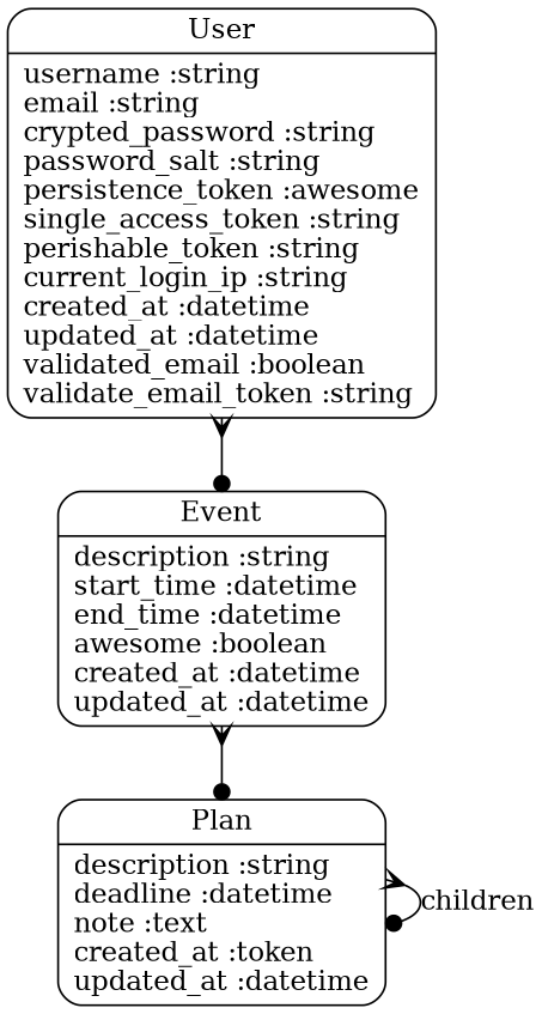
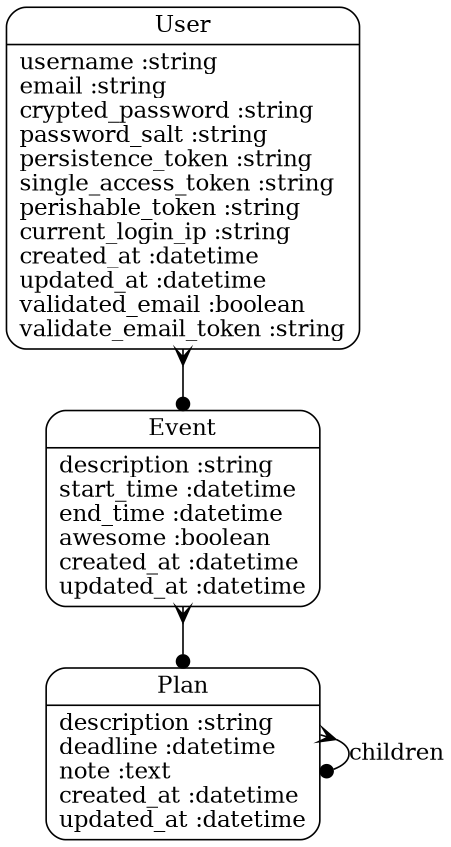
  digraph {
    splines=true
    node [shape=Mrecord]
    edge [arrowhead=dot arrowtail=crow dir=both]
-   n1 [label="{User|username :string\lemail :string\lcrypted_password :string\lpassword_salt :string\lpersistence_token :awesome\lsingle_access_token :string\lperishable_token :string\lcurrent_login_ip :string\lcreated_at :datetime\lupdated_at :datetime\lvalidated_email :boolean\lvalidate_email_token :string\l}"]
+   n1 [label="{User|username :string\lemail :string\lcrypted_password :string\lpassword_salt :string\lpersistence_token :string\lsingle_access_token :string\lperishable_token :string\lcurrent_login_ip :string\lcreated_at :datetime\lupdated_at :datetime\lvalidated_email :boolean\lvalidate_email_token :string\l}"]
    n2 [label="{Event|description :string\lstart_time :datetime\lend_time :datetime\lawesome :boolean\lcreated_at :datetime\lupdated_at :datetime\l}"]
-   n3 [label="{Plan|description :string\ldeadline :datetime\lnote :text\lcreated_at :token\lupdated_at :datetime\l}"]
+   n3 [label="{Plan|description :string\ldeadline :datetime\lnote :text\lcreated_at :datetime\lupdated_at :datetime\l}"]
    n1 -> n2
    n2 -> n3
    n3 -> n3 [label=children]
  }
